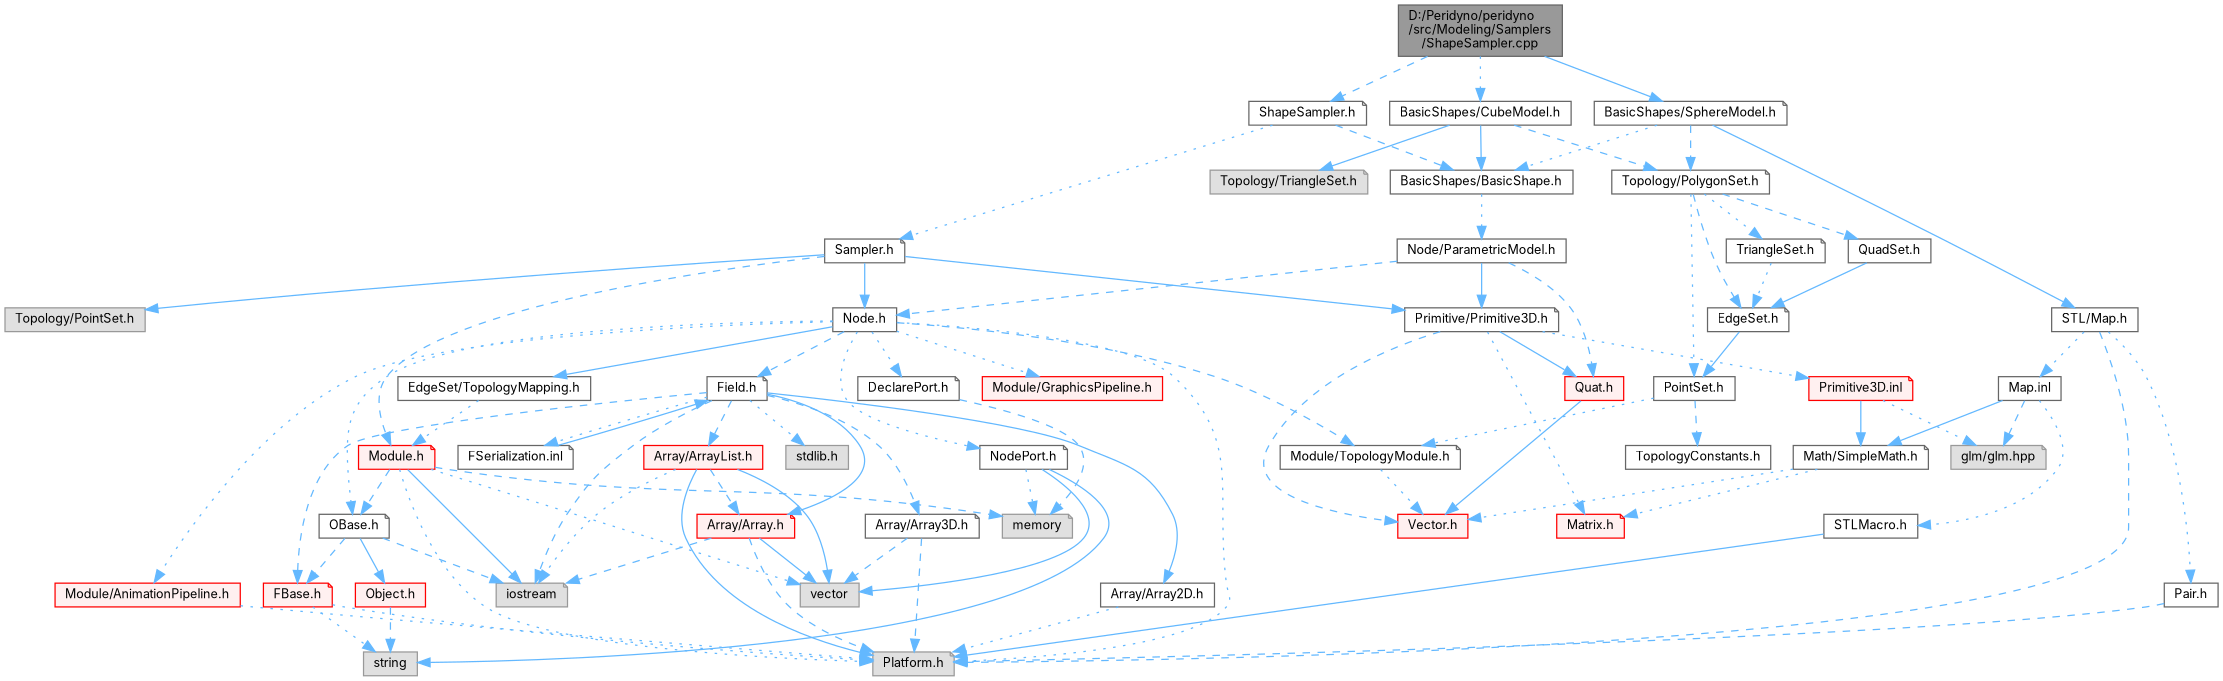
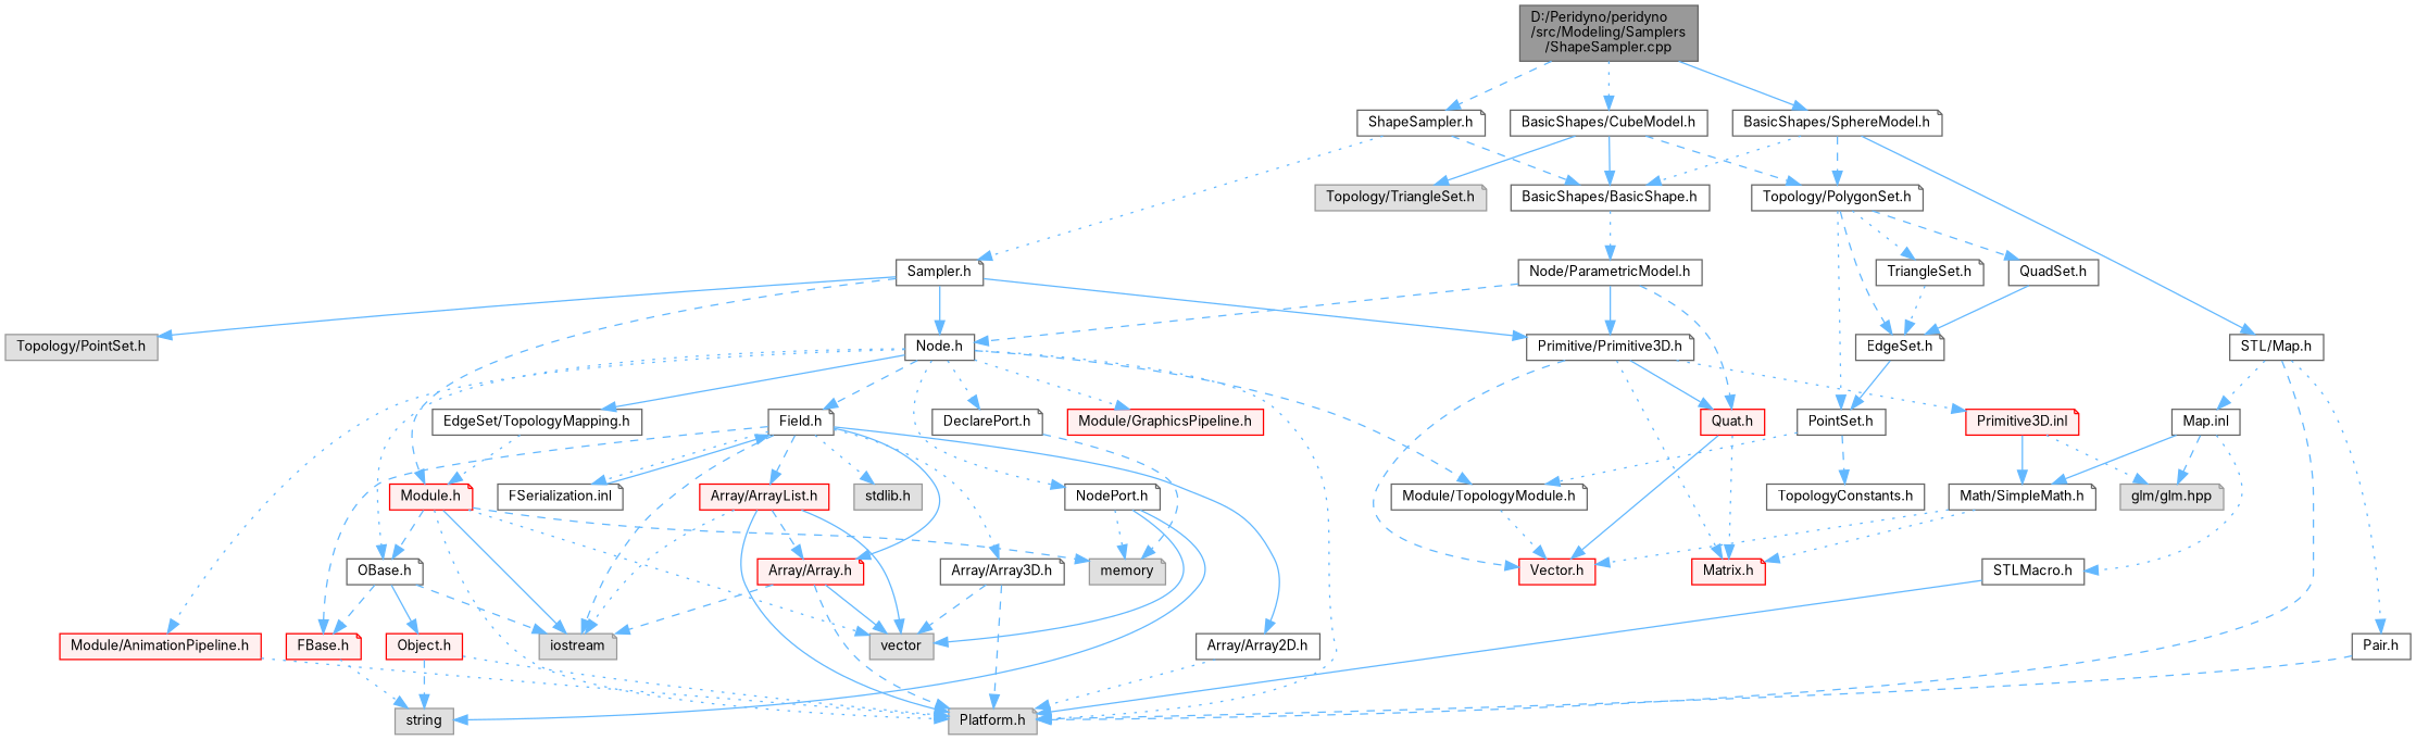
  digraph {
    fontname=Inter
    node [color=grey40 fillcolor=white fontname=Inter fontsize=10 shape=note style=filled]
    edge [color=steelblue1 fontname=Inter fontsize=10 labelfontname=Helvetica labelfontsize=10 style=dotted]
    n1 [color=gray40 fillcolor=grey60 fontcolor=black height=0.2 label="D:/Peridyno/peridyno\l/src/Modeling/Samplers\l/ShapeSampler.cpp" shape=box width=0.4]
    n2 [height=0.2 label="ShapeSampler.h" width=0.4]
    n3 [height=0.2 label="BasicShapes/CubeModel.h" shape=box width=0.4]
    n4 [height=0.2 label="BasicShapes/SphereModel.h" width=0.4]
    n5 [height=0.2 label="Sampler.h" width=0.4]
    n6 [height=0.2 label="BasicShapes/BasicShape.h" shape=box width=0.4]
    n7 [color=grey60 fillcolor="#E0E0E0" height=0.2 label="Topology/TriangleSet.h" width=0.4]
    n8 [height=0.2 label="Topology/PolygonSet.h" width=0.4]
    n9 [height=0.2 label="STL/Map.h" shape=box width=0.4]
    n10 [height=0.2 label="Node.h" shape=box width=0.4]
    n11 [height=0.2 label="Primitive/Primitive3D.h" width=0.4]
    n12 [color=grey60 fillcolor="#E0E0E0" height=0.2 label="Topology/PointSet.h" shape=box width=0.4]
    n13 [color=red fillcolor="#FFF0F0" height=0.2 label="Module.h" width=0.4]
    n14 [height=0.2 label="Node/ParametricModel.h" shape=box width=0.4]
    n15 [height=0.2 label="OBase.h" width=0.4]
    n16 [color=grey60 fillcolor="#E0E0E0" height=0.2 label="Platform.h" width=0.4]
    n17 [height=0.2 label="Field.h" width=0.4]
    n18 [height=0.2 label="DeclarePort.h" width=0.4]
    n19 [height=0.2 label="NodePort.h" width=0.4]
    n20 [height=0.2 label="Module/TopologyModule.h" width=0.4]
    n21 [height=0.2 label="EdgeSet/TopologyMapping.h" shape=box width=0.4]
    n22 [color=red fillcolor="#FFF0F0" height=0.2 label="Module/AnimationPipeline.h" shape=box width=0.4]
    n23 [color=red fillcolor="#FFF0F0" height=0.2 label="Module/GraphicsPipeline.h" shape=box width=0.4]
    n24 [color=red fillcolor="#FFF0F0" height=0.2 label="Vector.h" shape=box width=0.4]
    n25 [color=red fillcolor="#FFF0F0" height=0.2 label="Matrix.h" width=0.4]
    n26 [color=red fillcolor="#FFF0F0" height=0.2 label="Quat.h" shape=box width=0.4]
    n27 [color=red fillcolor="#FFF0F0" height=0.2 label="Primitive3D.inl" width=0.4]
    n28 [color=grey60 fillcolor="#E0E0E0" height=0.2 label=iostream width=0.4]
    n29 [color=red fillcolor="#FFF0F0" height=0.2 label="FBase.h" width=0.4]
    n30 [color=red fillcolor="#FFF0F0" height=0.2 label="Object.h" shape=box width=0.4]
    n31 [color=grey60 fillcolor="#E0E0E0" height=0.2 label="stdlib.h" shape=box width=0.4]
    n32 [color=red fillcolor="#FFF0F0" height=0.2 label="Array/Array.h" width=0.4]
    n33 [height=0.2 label="Array/Array2D.h" shape=box width=0.4]
    n34 [height=0.2 label="Array/Array3D.h" width=0.4]
    n35 [color=red fillcolor="#FFF0F0" height=0.2 label="Array/ArrayList.h" shape=box width=0.4]
    n36 [height=0.2 label="FSerialization.inl" width=0.4]
    n37 [color=grey60 fillcolor="#E0E0E0" height=0.2 label=memory width=0.4]
    n38 [color=grey60 fillcolor="#E0E0E0" height=0.2 label=string shape=box width=0.4]
    n39 [color=grey60 fillcolor="#E0E0E0" height=0.2 label=vector shape=box width=0.4]
    n40 [height=0.2 label="Math/SimpleMath.h" width=0.4]
    n41 [color=grey60 fillcolor="#E0E0E0" height=0.2 label="glm/glm.hpp" width=0.4]
    n42 [height=0.2 label="PointSet.h" shape=box width=0.4]
    n43 [height=0.2 label="EdgeSet.h" width=0.4]
    n44 [height=0.2 label="TriangleSet.h" width=0.4]
    n45 [height=0.2 label="QuadSet.h" shape=box width=0.4]
    n46 [height=0.2 label="TopologyConstants.h" shape=box width=0.4]
    n47 [height=0.2 label="Pair.h" shape=box width=0.4]
    n48 [height=0.2 label="Map.inl" shape=box width=0.4]
    n49 [height=0.2 label="STLMacro.h" shape=box width=0.4]
    n1 -> n2 [style=dashed]
    n1 -> n3
    n1 -> n4 [style=solid]
    n2 -> n5
    n2 -> n6 [style=dashed]
    n3 -> n6 [style=solid]
    n3 -> n7 [style=solid]
    n3 -> n8 [style=dashed]
    n4 -> n6
    n4 -> n8 [style=dashed]
    n4 -> n9 [style=solid]
    n5 -> n10 [style=solid]
    n5 -> n11 [style=solid]
    n5 -> n12 [style=solid]
    n5 -> n13 [style=dashed]
    n6 -> n14
    n8 -> n42
    n8 -> n43 [style=dashed]
    n8 -> n44
    n8 -> n45 [style=dashed]
    n9 -> n16 [style=dashed]
    n9 -> n47
    n9 -> n48
    n10 -> n15
    n10 -> n16
    n10 -> n17 [style=dashed]
    n10 -> n18
    n10 -> n19
    n10 -> n20 [style=dashed]
    n10 -> n21 [style=solid]
    n10 -> n22
    n10 -> n23
    n11 -> n24 [style=dashed]
    n11 -> n25
    n11 -> n26 [style=solid]
    n11 -> n27
    n13 -> n15 [style=dashed]
    n13 -> n16
    n13 -> n28 [style=solid]
    n13 -> n37 [style=dashed]
    n13 -> n39
    n14 -> n10 [style=dashed]
    n14 -> n11 [style=solid]
    n14 -> n26 [style=dashed]
    n15 -> n28 [style=dashed]
    n15 -> n29 [style=dashed]
    n15 -> n30 [style=solid]
    n17 -> n28 [style=dashed]
    n17 -> n29 [style=dashed]
    n17 -> n31
    n17 -> n32 [style=solid]
    n17 -> n33 [style=solid]
-   n17 -> n34 [style=dashed]
+   n17 -> n34
    n17 -> n35 [style=dashed]
    n17 -> n36
    n18 -> n37 [style=dashed]
    n19 -> n37
    n19 -> n38 [style=solid]
    n19 -> n39 [style=solid]
    n20 -> n24
    n21 -> n13
    n22 -> n16
    n26 -> n24 [style=solid]
+   n26 -> n25
    n27 -> n40 [style=solid]
    n27 -> n41
-   n29 -> n16
+   n30 -> n16
    n29 -> n38
    n30 -> n38 [style=dashed]
    n32 -> n16 [style=dashed]
    n32 -> n28 [style=dashed]
    n32 -> n39 [style=solid]
    n33 -> n16
    n34 -> n16 [style=dashed]
    n34 -> n39 [style=dashed]
    n35 -> n16 [style=solid]
    n35 -> n28
    n35 -> n32 [style=dashed]
    n35 -> n39 [style=solid]
    n36 -> n17 [style=solid]
    n40 -> n24
    n40 -> n25
    n42 -> n20
    n42 -> n46 [style=dashed]
    n43 -> n42 [style=solid]
    n44 -> n43
    n45 -> n43 [style=solid]
    n47 -> n16 [style=dashed]
    n48 -> n40 [style=solid]
    n48 -> n41 [style=dashed]
    n48 -> n49
    n49 -> n16 [style=solid]
  }
